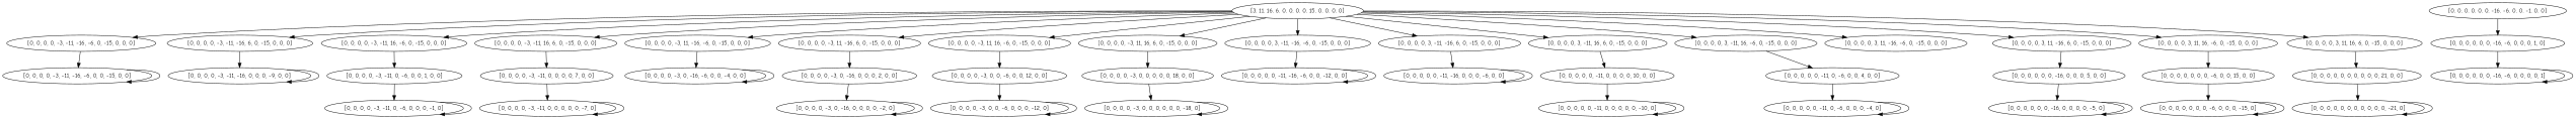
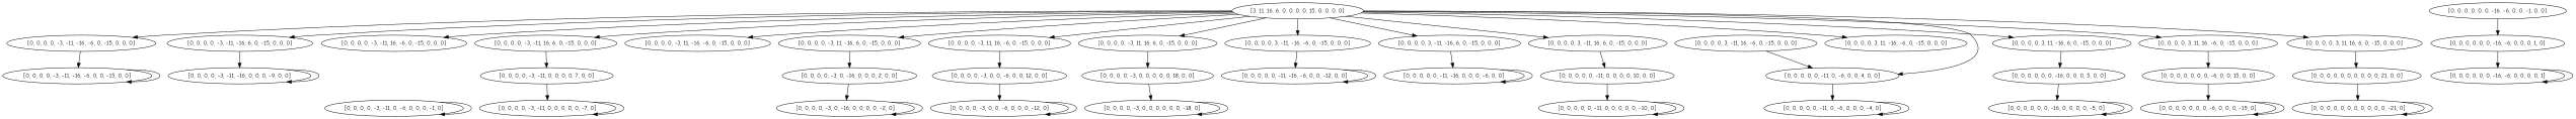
  digraph {
    fontname="Comic Neue"
    node [fontname="Comic Neue"]
    edge [fontname="Comic Neue"]
    "[3, 11, 16, 6, 0, 0, 0, 0, 15, 0, 0, 0, 0]"
    "[0, 0, 0, 0, -3, -11, -16, -6, 0, -15, 0, 0, 0]"
    "[0, 0, 0, 0, -3, -11, -16, 6, 0, -15, 0, 0, 0]"
    "[0, 0, 0, 0, -3, -11, 16, -6, 0, -15, 0, 0, 0]"
    "[0, 0, 0, 0, -3, -11, 16, 6, 0, -15, 0, 0, 0]"
    "[0, 0, 0, 0, -3, 11, -16, -6, 0, -15, 0, 0, 0]"
    "[0, 0, 0, 0, -3, 11, -16, 6, 0, -15, 0, 0, 0]"
    "[0, 0, 0, 0, -3, 11, 16, -6, 0, -15, 0, 0, 0]"
    "[0, 0, 0, 0, -3, 11, 16, 6, 0, -15, 0, 0, 0]"
    "[0, 0, 0, 0, 3, -11, -16, -6, 0, -15, 0, 0, 0]"
    "[0, 0, 0, 0, 3, -11, -16, 6, 0, -15, 0, 0, 0]"
    "[0, 0, 0, 0, 3, -11, 16, -6, 0, -15, 0, 0, 0]"
    "[0, 0, 0, 0, 3, -11, 16, 6, 0, -15, 0, 0, 0]"
    "[0, 0, 0, 0, 3, 11, -16, -6, 0, -15, 0, 0, 0]"
    "[0, 0, 0, 0, 3, 11, -16, 6, 0, -15, 0, 0, 0]"
    "[0, 0, 0, 0, 3, 11, 16, -6, 0, -15, 0, 0, 0]"
    "[0, 0, 0, 0, 3, 11, 16, 6, 0, -15, 0, 0, 0]"
    "[0, 0, 0, 0, -3, -11, -16, -6, 0, 0, -15, 0, 0]"
    "[0, 0, 0, 0, -3, -11, -16, 0, 0, 0, -9, 0, 0]"
-   "[0, 0, 0, 0, -3, -11, 0, -6, 0, 0, 1, 0, 0]"
    "[0, 0, 0, 0, -3, -11, 0, 0, 0, 0, 7, 0, 0]"
-   "[0, 0, 0, 0, -3, 0, -16, -6, 0, 0, -4, 0, 0]"
    "[0, 0, 0, 0, -3, 0, -16, 0, 0, 0, 2, 0, 0]"
    "[0, 0, 0, 0, -3, 0, 0, -6, 0, 0, 12, 0, 0]"
    "[0, 0, 0, 0, -3, 0, 0, 0, 0, 0, 18, 0, 0]"
    "[0, 0, 0, 0, 0, -11, -16, -6, 0, 0, -12, 0, 0]"
    "[0, 0, 0, 0, 0, -11, -16, 0, 0, 0, -6, 0, 0]"
    "[0, 0, 0, 0, 0, -11, 0, -6, 0, 0, 4, 0, 0]"
    "[0, 0, 0, 0, 0, -11, 0, 0, 0, 0, 10, 0, 0]"
    "[0, 0, 0, 0, 0, 0, -16, 0, 0, 0, 5, 0, 0]"
    "[0, 0, 0, 0, 0, 0, 0, -6, 0, 0, 15, 0, 0]"
    "[0, 0, 0, 0, 0, 0, 0, 0, 0, 0, 21, 0, 0]"
    "[0, 0, 0, 0, -3, -11, 0, -6, 0, 0, 0, -1, 0]"
    "[0, 0, 0, 0, -3, -11, 0, 0, 0, 0, 0, -7, 0]"
    "[0, 0, 0, 0, -3, 0, -16, 0, 0, 0, 0, -2, 0]"
    "[0, 0, 0, 0, -3, 0, 0, -6, 0, 0, 0, -12, 0]"
    "[0, 0, 0, 0, -3, 0, 0, 0, 0, 0, 0, -18, 0]"
    "[0, 0, 0, 0, 0, -11, 0, -6, 0, 0, 0, -4, 0]"
    "[0, 0, 0, 0, 0, -11, 0, 0, 0, 0, 0, -10, 0]"
    "[0, 0, 0, 0, 0, 0, -16, -6, 0, 0, -1, 0, 0]"
    "[0, 0, 0, 0, 0, 0, -16, -6, 0, 0, 0, 1, 0]"
    "[0, 0, 0, 0, 0, 0, -16, -6, 0, 0, 0, 0, 1]"
    "[0, 0, 0, 0, 0, 0, -16, 0, 0, 0, 0, -5, 0]"
    "[0, 0, 0, 0, 0, 0, 0, -6, 0, 0, 0, -15, 0]"
    "[0, 0, 0, 0, 0, 0, 0, 0, 0, 0, 0, -21, 0]"
    "[3, 11, 16, 6, 0, 0, 0, 0, 15, 0, 0, 0, 0]" -> "[0, 0, 0, 0, -3, -11, -16, -6, 0, -15, 0, 0, 0]"
    "[3, 11, 16, 6, 0, 0, 0, 0, 15, 0, 0, 0, 0]" -> "[0, 0, 0, 0, -3, -11, -16, 6, 0, -15, 0, 0, 0]"
    "[3, 11, 16, 6, 0, 0, 0, 0, 15, 0, 0, 0, 0]" -> "[0, 0, 0, 0, -3, -11, 16, -6, 0, -15, 0, 0, 0]"
    "[3, 11, 16, 6, 0, 0, 0, 0, 15, 0, 0, 0, 0]" -> "[0, 0, 0, 0, -3, -11, 16, 6, 0, -15, 0, 0, 0]"
    "[3, 11, 16, 6, 0, 0, 0, 0, 15, 0, 0, 0, 0]" -> "[0, 0, 0, 0, -3, 11, -16, -6, 0, -15, 0, 0, 0]"
    "[3, 11, 16, 6, 0, 0, 0, 0, 15, 0, 0, 0, 0]" -> "[0, 0, 0, 0, -3, 11, -16, 6, 0, -15, 0, 0, 0]"
    "[3, 11, 16, 6, 0, 0, 0, 0, 15, 0, 0, 0, 0]" -> "[0, 0, 0, 0, -3, 11, 16, -6, 0, -15, 0, 0, 0]"
    "[3, 11, 16, 6, 0, 0, 0, 0, 15, 0, 0, 0, 0]" -> "[0, 0, 0, 0, -3, 11, 16, 6, 0, -15, 0, 0, 0]"
    "[3, 11, 16, 6, 0, 0, 0, 0, 15, 0, 0, 0, 0]" -> "[0, 0, 0, 0, 3, -11, -16, -6, 0, -15, 0, 0, 0]"
    "[3, 11, 16, 6, 0, 0, 0, 0, 15, 0, 0, 0, 0]" -> "[0, 0, 0, 0, 3, -11, -16, 6, 0, -15, 0, 0, 0]"
-   "[3, 11, 16, 6, 0, 0, 0, 0, 15, 0, 0, 0, 0]" -> "[0, 0, 0, 0, 3, -11, 16, -6, 0, -15, 0, 0, 0]"
+   "[3, 11, 16, 6, 0, 0, 0, 0, 15, 0, 0, 0, 0]" -> "[0, 0, 0, 0, 0, -11, 0, -6, 0, 0, 4, 0, 0]"
    "[3, 11, 16, 6, 0, 0, 0, 0, 15, 0, 0, 0, 0]" -> "[0, 0, 0, 0, 3, -11, 16, 6, 0, -15, 0, 0, 0]"
    "[3, 11, 16, 6, 0, 0, 0, 0, 15, 0, 0, 0, 0]" -> "[0, 0, 0, 0, 3, 11, -16, -6, 0, -15, 0, 0, 0]"
    "[3, 11, 16, 6, 0, 0, 0, 0, 15, 0, 0, 0, 0]" -> "[0, 0, 0, 0, 3, 11, -16, 6, 0, -15, 0, 0, 0]"
    "[3, 11, 16, 6, 0, 0, 0, 0, 15, 0, 0, 0, 0]" -> "[0, 0, 0, 0, 3, 11, 16, -6, 0, -15, 0, 0, 0]"
    "[3, 11, 16, 6, 0, 0, 0, 0, 15, 0, 0, 0, 0]" -> "[0, 0, 0, 0, 3, 11, 16, 6, 0, -15, 0, 0, 0]"
    "[0, 0, 0, 0, -3, -11, -16, -6, 0, -15, 0, 0, 0]" -> "[0, 0, 0, 0, -3, -11, -16, -6, 0, 0, -15, 0, 0]"
    "[0, 0, 0, 0, -3, -11, -16, 6, 0, -15, 0, 0, 0]" -> "[0, 0, 0, 0, -3, -11, -16, 0, 0, 0, -9, 0, 0]"
-   "[0, 0, 0, 0, -3, -11, 16, -6, 0, -15, 0, 0, 0]" -> "[0, 0, 0, 0, -3, -11, 0, -6, 0, 0, 1, 0, 0]"
    "[0, 0, 0, 0, -3, -11, 16, 6, 0, -15, 0, 0, 0]" -> "[0, 0, 0, 0, -3, -11, 0, 0, 0, 0, 7, 0, 0]"
-   "[0, 0, 0, 0, -3, 11, -16, -6, 0, -15, 0, 0, 0]" -> "[0, 0, 0, 0, -3, 0, -16, -6, 0, 0, -4, 0, 0]"
    "[0, 0, 0, 0, -3, 11, -16, 6, 0, -15, 0, 0, 0]" -> "[0, 0, 0, 0, -3, 0, -16, 0, 0, 0, 2, 0, 0]"
    "[0, 0, 0, 0, -3, 11, 16, -6, 0, -15, 0, 0, 0]" -> "[0, 0, 0, 0, -3, 0, 0, -6, 0, 0, 12, 0, 0]"
    "[0, 0, 0, 0, -3, 11, 16, 6, 0, -15, 0, 0, 0]" -> "[0, 0, 0, 0, -3, 0, 0, 0, 0, 0, 18, 0, 0]"
    "[0, 0, 0, 0, 3, -11, -16, -6, 0, -15, 0, 0, 0]" -> "[0, 0, 0, 0, 0, -11, -16, -6, 0, 0, -12, 0, 0]"
    "[0, 0, 0, 0, 3, -11, -16, 6, 0, -15, 0, 0, 0]" -> "[0, 0, 0, 0, 0, -11, -16, 0, 0, 0, -6, 0, 0]"
    "[0, 0, 0, 0, 3, -11, 16, -6, 0, -15, 0, 0, 0]" -> "[0, 0, 0, 0, 0, -11, 0, -6, 0, 0, 4, 0, 0]"
    "[0, 0, 0, 0, 3, -11, 16, 6, 0, -15, 0, 0, 0]" -> "[0, 0, 0, 0, 0, -11, 0, 0, 0, 0, 10, 0, 0]"
    "[0, 0, 0, 0, 3, 11, -16, 6, 0, -15, 0, 0, 0]" -> "[0, 0, 0, 0, 0, 0, -16, 0, 0, 0, 5, 0, 0]"
    "[0, 0, 0, 0, 3, 11, 16, -6, 0, -15, 0, 0, 0]" -> "[0, 0, 0, 0, 0, 0, 0, -6, 0, 0, 15, 0, 0]"
    "[0, 0, 0, 0, 3, 11, 16, 6, 0, -15, 0, 0, 0]" -> "[0, 0, 0, 0, 0, 0, 0, 0, 0, 0, 21, 0, 0]"
    "[0, 0, 0, 0, -3, -11, -16, -6, 0, 0, -15, 0, 0]" -> "[0, 0, 0, 0, -3, -11, -16, -6, 0, 0, -15, 0, 0]"
    "[0, 0, 0, 0, -3, -11, -16, 0, 0, 0, -9, 0, 0]" -> "[0, 0, 0, 0, -3, -11, -16, 0, 0, 0, -9, 0, 0]"
-   "[0, 0, 0, 0, -3, -11, 0, -6, 0, 0, 1, 0, 0]" -> "[0, 0, 0, 0, -3, -11, 0, -6, 0, 0, 0, -1, 0]"
    "[0, 0, 0, 0, -3, -11, 0, 0, 0, 0, 7, 0, 0]" -> "[0, 0, 0, 0, -3, -11, 0, 0, 0, 0, 0, -7, 0]"
-   "[0, 0, 0, 0, -3, 0, -16, -6, 0, 0, -4, 0, 0]" -> "[0, 0, 0, 0, -3, 0, -16, -6, 0, 0, -4, 0, 0]"
    "[0, 0, 0, 0, -3, 0, -16, 0, 0, 0, 2, 0, 0]" -> "[0, 0, 0, 0, -3, 0, -16, 0, 0, 0, 0, -2, 0]"
    "[0, 0, 0, 0, -3, 0, 0, -6, 0, 0, 12, 0, 0]" -> "[0, 0, 0, 0, -3, 0, 0, -6, 0, 0, 0, -12, 0]"
    "[0, 0, 0, 0, -3, 0, 0, 0, 0, 0, 18, 0, 0]" -> "[0, 0, 0, 0, -3, 0, 0, 0, 0, 0, 0, -18, 0]"
    "[0, 0, 0, 0, 0, -11, -16, -6, 0, 0, -12, 0, 0]" -> "[0, 0, 0, 0, 0, -11, -16, -6, 0, 0, -12, 0, 0]"
    "[0, 0, 0, 0, 0, -11, -16, 0, 0, 0, -6, 0, 0]" -> "[0, 0, 0, 0, 0, -11, -16, 0, 0, 0, -6, 0, 0]"
    "[0, 0, 0, 0, 0, -11, 0, -6, 0, 0, 4, 0, 0]" -> "[0, 0, 0, 0, 0, -11, 0, -6, 0, 0, 0, -4, 0]"
    "[0, 0, 0, 0, 0, -11, 0, 0, 0, 0, 10, 0, 0]" -> "[0, 0, 0, 0, 0, -11, 0, 0, 0, 0, 0, -10, 0]"
    "[0, 0, 0, 0, 0, 0, -16, 0, 0, 0, 5, 0, 0]" -> "[0, 0, 0, 0, 0, 0, -16, 0, 0, 0, 0, -5, 0]"
    "[0, 0, 0, 0, 0, 0, 0, -6, 0, 0, 15, 0, 0]" -> "[0, 0, 0, 0, 0, 0, 0, -6, 0, 0, 0, -15, 0]"
    "[0, 0, 0, 0, 0, 0, 0, 0, 0, 0, 21, 0, 0]" -> "[0, 0, 0, 0, 0, 0, 0, 0, 0, 0, 0, -21, 0]"
    "[0, 0, 0, 0, -3, -11, 0, -6, 0, 0, 0, -1, 0]" -> "[0, 0, 0, 0, -3, -11, 0, -6, 0, 0, 0, -1, 0]"
    "[0, 0, 0, 0, -3, -11, 0, 0, 0, 0, 0, -7, 0]" -> "[0, 0, 0, 0, -3, -11, 0, 0, 0, 0, 0, -7, 0]"
    "[0, 0, 0, 0, -3, 0, -16, 0, 0, 0, 0, -2, 0]" -> "[0, 0, 0, 0, -3, 0, -16, 0, 0, 0, 0, -2, 0]"
    "[0, 0, 0, 0, -3, 0, 0, -6, 0, 0, 0, -12, 0]" -> "[0, 0, 0, 0, -3, 0, 0, -6, 0, 0, 0, -12, 0]"
    "[0, 0, 0, 0, -3, 0, 0, 0, 0, 0, 0, -18, 0]" -> "[0, 0, 0, 0, -3, 0, 0, 0, 0, 0, 0, -18, 0]"
    "[0, 0, 0, 0, 0, -11, 0, -6, 0, 0, 0, -4, 0]" -> "[0, 0, 0, 0, 0, -11, 0, -6, 0, 0, 0, -4, 0]"
    "[0, 0, 0, 0, 0, -11, 0, 0, 0, 0, 0, -10, 0]" -> "[0, 0, 0, 0, 0, -11, 0, 0, 0, 0, 0, -10, 0]"
    "[0, 0, 0, 0, 0, 0, -16, -6, 0, 0, -1, 0, 0]" -> "[0, 0, 0, 0, 0, 0, -16, -6, 0, 0, 0, 1, 0]"
    "[0, 0, 0, 0, 0, 0, -16, -6, 0, 0, 0, 1, 0]" -> "[0, 0, 0, 0, 0, 0, -16, -6, 0, 0, 0, 0, 1]"
    "[0, 0, 0, 0, 0, 0, -16, -6, 0, 0, 0, 0, 1]" -> "[0, 0, 0, 0, 0, 0, -16, -6, 0, 0, 0, 0, 1]"
    "[0, 0, 0, 0, 0, 0, -16, 0, 0, 0, 0, -5, 0]" -> "[0, 0, 0, 0, 0, 0, -16, 0, 0, 0, 0, -5, 0]"
    "[0, 0, 0, 0, 0, 0, 0, -6, 0, 0, 0, -15, 0]" -> "[0, 0, 0, 0, 0, 0, 0, -6, 0, 0, 0, -15, 0]"
    "[0, 0, 0, 0, 0, 0, 0, 0, 0, 0, 0, -21, 0]" -> "[0, 0, 0, 0, 0, 0, 0, 0, 0, 0, 0, -21, 0]"
  }
